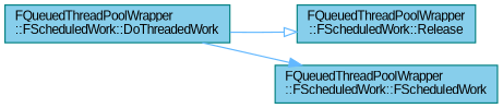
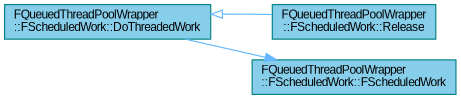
  digraph {
    fontname="Liberation Sans"
    rankdir=LR
    node [color=teal fillcolor=skyblue fontname="Liberation Sans" fontsize=10 shape=box style=filled]
    edge [color=steelblue1 fontname="Liberation Sans" fontsize=10 labelfontname=Helvetica labelfontsize=10 style=solid]
    n1 [fontcolor=black height=0.2 label="FQueuedThreadPoolWrapper\l::FScheduledWork::DoThreadedWork" width=0.4]
    n2 [height=0.2 label="FQueuedThreadPoolWrapper\l::FScheduledWork::Release" width=0.4]
    n3 [height=0.2 label="FQueuedThreadPoolWrapper\l::FScheduledWork::FScheduledWork" width=0.4]
-   n1 -> n2 [arrowhead=onormal]
+   n2 -> n1 [arrowhead=onormal]
    n1 -> n3 [arrowhead=normal]
  }
